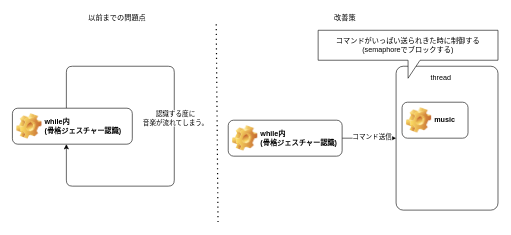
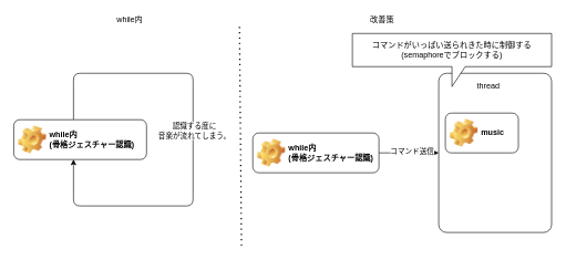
  <mxCell id="0" />
  <mxCell id="1" parent="0" />
  <mxCell id="2" style="edgeStyle=none;html=1;entryX=0.5;entryY=1;entryDx=0;entryDy=0;" parent="1" edge="1"><mxGeometry relative="1" as="geometry"><mxPoint x="110" y="240" as="targetPoint" /><mxPoint x="110" y="180" as="sourcePoint" /><Array as="points"><mxPoint x="110" y="110" /><mxPoint x="290" y="110" /><mxPoint x="290" y="310" /><mxPoint x="110" y="310" /></Array></mxGeometry></mxCell>
  <mxCell id="3" value="認識する度に&lt;br&gt;音楽が流れてしまう。" style="edgeLabel;html=1;align=center;verticalAlign=middle;resizable=0;points=[];" parent="2" vertex="1" connectable="0"><mxGeometry x="-0.04" y="1" relative="1" as="geometry"><mxPoint as="offset" /></mxGeometry></mxCell>
  <mxCell id="4" value="while内&lt;br&gt;(骨格ジェスチャー認識)" style="label;whiteSpace=wrap;html=1;image=img/clipart/Gear_128x128.png" parent="1" vertex="1"><mxGeometry x="20" y="180" width="200" height="60" as="geometry" /></mxCell>
  <mxCell id="5" style="edgeStyle=none;html=1;entryX=0;entryY=0.5;entryDx=0;entryDy=0;" parent="1" source="7" target="11" edge="1"><mxGeometry relative="1" as="geometry"><mxPoint x="600" y="200" as="sourcePoint" /></mxGeometry></mxCell>
  <mxCell id="6" value="コマンド送信" style="edgeLabel;html=1;align=center;verticalAlign=middle;resizable=0;points=[];" parent="5" vertex="1" connectable="0"><mxGeometry x="0.083" y="3" relative="1" as="geometry"><mxPoint as="offset" /></mxGeometry></mxCell>
  <mxCell id="7" value="while内&lt;br&gt;(骨格ジェスチャー認識)" style="label;whiteSpace=wrap;html=1;image=img/clipart/Gear_128x128.png" parent="1" vertex="1"><mxGeometry x="380" y="200" width="190" height="60" as="geometry" /></mxCell>
  <mxCell id="8" value="" style="endArrow=none;dashed=1;html=1;dashPattern=1 3;strokeWidth=2;" parent="1" edge="1"><mxGeometry width="50" height="50" relative="1" as="geometry"><mxPoint x="363" y="370" as="sourcePoint" /><mxPoint x="360" y="40" as="targetPoint" /></mxGeometry></mxCell>
- <mxCell id="9" value="以前までの問題点" style="text;html=1;strokeColor=none;fillColor=none;align=center;verticalAlign=middle;whiteSpace=wrap;rounded=0;" parent="1" vertex="1"><mxGeometry x="140" y="20" width="110" height="20" as="geometry" /></mxCell>
+ <mxCell id="9" value="while内" style="text;html=1;strokeColor=none;fillColor=none;align=center;verticalAlign=middle;whiteSpace=wrap;rounded=0;" parent="1" vertex="1"><mxGeometry x="140" y="20" width="110" height="20" as="geometry" /></mxCell>
  <mxCell id="10" value="改善策" style="text;html=1;strokeColor=none;fillColor=none;align=center;verticalAlign=middle;whiteSpace=wrap;rounded=0;" parent="1" vertex="1"><mxGeometry x="520" y="20" width="110" height="20" as="geometry" /></mxCell>
  <mxCell id="11" value="" style="rounded=1;whiteSpace=wrap;html=1;arcSize=7;" parent="1" vertex="1"><mxGeometry x="660" y="110" width="170" height="240" as="geometry" /></mxCell>
  <mxCell id="12" value="thread" style="text;html=1;strokeColor=none;fillColor=none;align=center;verticalAlign=middle;whiteSpace=wrap;rounded=0;" parent="1" vertex="1"><mxGeometry x="695" y="120" width="80" height="20" as="geometry" /></mxCell>
  <mxCell id="13" value="music" style="label;whiteSpace=wrap;html=1;image=img/clipart/Gear_128x128.png" parent="1" vertex="1"><mxGeometry x="670" y="170" width="110" height="60" as="geometry" /></mxCell>
  <mxCell id="14" value="コマンドがいっぱい送られきた時に制御する&lt;br&gt;(semaphoreでブロックする)" style="shape=callout;whiteSpace=wrap;html=1;perimeter=calloutPerimeter;" parent="1" vertex="1"><mxGeometry x="530" y="50" width="300" height="80" as="geometry" /></mxCell>
